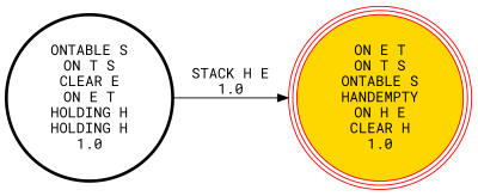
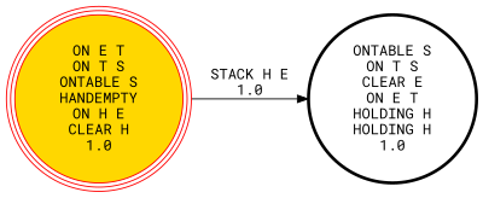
  digraph {
    rankdir=LR
    fontname="Roboto Mono"
    node [shape=circle fontname="Roboto Mono"]
    "ONTABLE S\nON T S\nCLEAR E\nON E T\nHOLDING H\nHOLDING H\n1.0\n" [penwidth=3]
    "ON E T\nON T S\nONTABLE S\nHANDEMPTY\nON H E\nCLEAR H\n1.0\n" [color=red fillcolor=gold peripheries=3 style=filled]
-   "ONTABLE S\nON T S\nCLEAR E\nON E T\nHOLDING H\nHOLDING H\n1.0\n" -> "ON E T\nON T S\nONTABLE S\nHANDEMPTY\nON H E\nCLEAR H\n1.0\n" [label="STACK H E\n1.0\n" fontname="Roboto Mono"]
+   "ON E T\nON T S\nONTABLE S\nHANDEMPTY\nON H E\nCLEAR H\n1.0\n" -> "ONTABLE S\nON T S\nCLEAR E\nON E T\nHOLDING H\nHOLDING H\n1.0\n" [label="STACK H E\n1.0\n" fontname="Roboto Mono"]
  }
